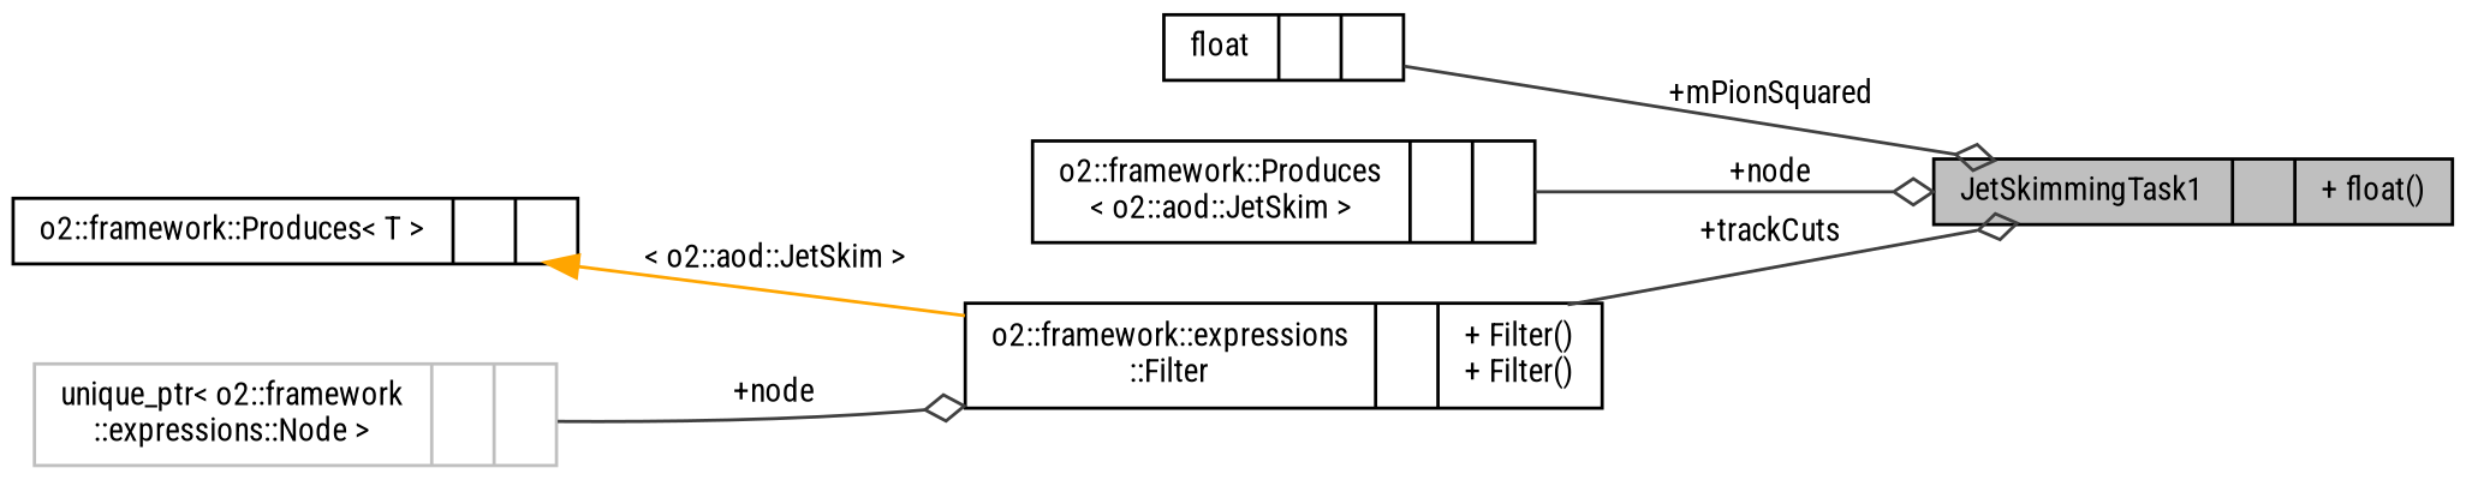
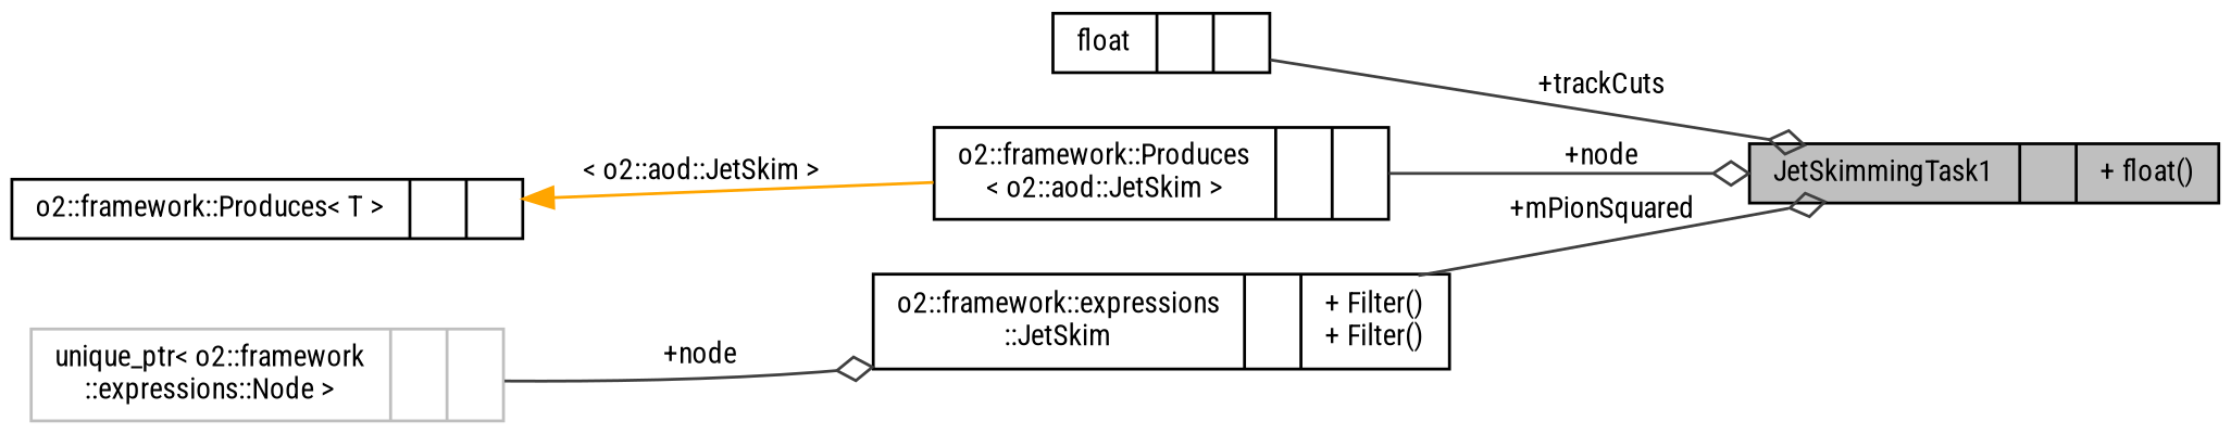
  digraph {
    fontname="Roboto Condensed"
    rankdir=LR
    node [color=black fontname="Roboto Condensed" fontsize=10 shape=record]
    edge [arrowhead=odiamond color=grey25 fontname="Roboto Condensed" fontsize=10 labelfontname=Helvetica labelfontsize=10 style=solid]
    n1 [fillcolor=grey75 fontcolor=black height=0.2 label="{JetSkimmingTask1\n||+ float()\l}" style=filled width=0.4]
    n2 [height=0.2 label="{float\n||}" width=0.4]
    n3 [height=0.2 label="{o2::framework::Produces\l\< o2::aod::JetSkim \>\n||}" width=0.4]
    n4 [height=0.2 label="{o2::framework::Produces\< T \>\n||}" width=0.4]
-   n5 [height=0.2 label="{o2::framework::expressions\l::Filter\n||+ Filter()\l+ Filter()\l}" width=0.4]
+   n5 [height=0.2 label="{o2::framework::expressions\l::JetSkim\n||+ Filter()\l+ Filter()\l}" width=0.4]
    n6 [color=grey75 height=0.2 label="{unique_ptr\< o2::framework\l::expressions::Node \>\n||}" width=0.4]
-   n2 -> n1 [label=" +mPionSquared"]
+   n2 -> n1 [label=" +trackCuts"]
    n3 -> n1 [label=" +node"]
-   n4 -> n5 [color=orange dir=back label=" \< o2::aod::JetSkim \>" arrowhead=""]
-   n5 -> n1 [label=" +trackCuts"]
+   n4 -> n3 [color=orange dir=back label=" \< o2::aod::JetSkim \>" arrowhead=""]
+   n5 -> n1 [label=" +mPionSquared"]
    n6 -> n5 [label=" +node"]
  }
